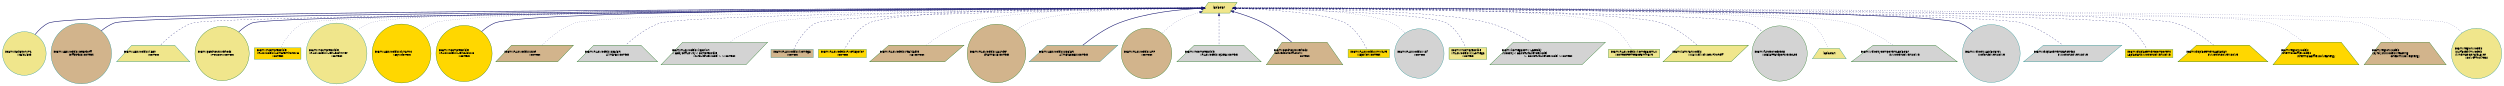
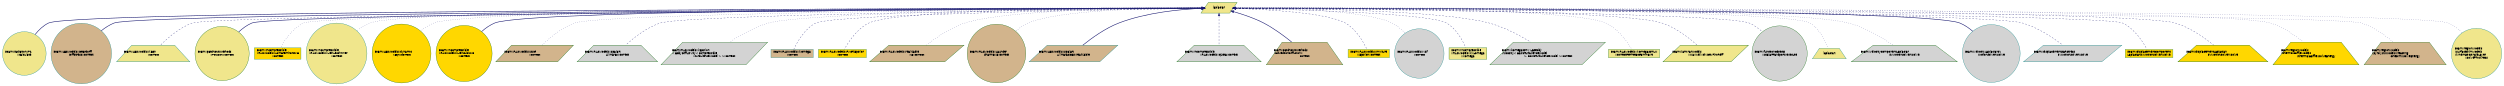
  digraph {
    rankdir=TB
    node [color=darkgreen fillcolor=khaki fontname=Helvetica fontsize=10 shape=circle style=filled]
    edge [color=midnightblue dir=back fontname=Helvetica fontsize=10 labelfontname=Helvetica labelfontsize=10 style=dotted]
    n1 [fontcolor=black height=0.2 label=laplacian shape=parallelogram width=0.4]
    n2 [color=teal height=0.2 label="Foam::radiation::P1\l::calculate" width=0.4]
    n3 [color=teal fillcolor=tan height=0.2 label="Foam::LESModels::Deardorff\lDiffStress::correct" width=0.4]
    n4 [color=teal height=0.2 label="Foam::LESModels::kEqn\l::correct" shape=trapezium width=0.4]
    n5 [height=0.2 label="Foam::patchDistMethods\l::Poisson::correct" width=0.4]
    n6 [color=teal fillcolor=gold height=0.2 label="Foam::incompressible\l::RASModels::LamBremhorstKE\l::correct" shape=box width=0.4]
    n7 [color=teal height=0.2 label="Foam::incompressible\l::RASModels::LienLeschziner\l::correct" width=0.4]
    n8 [fillcolor=gold height=0.2 label="Foam::LESModels::dynamic\lKEqn::correct" width=0.4]
    n9 [fillcolor=gold height=0.2 label="Foam::incompressible\l::RASModels::LienCubicKE\l::correct" width=0.4]
    n10 [fillcolor=tan height=0.2 label="Foam::RASModels::SSG\l::correct" shape=parallelogram width=0.4]
    n11 [fillcolor=lightgrey height=0.2 label="Foam::RASModels::Spalart\lAllmaras::correct" shape=trapezium width=0.4]
    n12 [fillcolor=lightgrey height=0.2 label="Foam::RASModels::kEpsilon\l\< EddyDiffusivity\< compressible\l::turbulenceModel \> \>::correct" shape=parallelogram width=0.4]
    n13 [color=teal fillcolor=tan height=0.2 label="Foam::RASModels::kOmega\l::correct" shape=box width=0.4]
    n14 [color=teal fillcolor=gold height=0.2 label="Foam::RASModels::RNGkEpsilon\l::correct" shape=box width=0.4]
    n15 [fillcolor=tan height=0.2 label="Foam::RASModels::realizable\lKE::correct" shape=parallelogram width=0.4]
    n16 [fillcolor=tan height=0.2 label="Foam::RASModels::Launder\lSharmaKE::correct" width=0.4]
-   n17 [color=teal fillcolor=tan height=0.2 label="Foam::LESModels::Spalart\lAllmarasDES::correct" shape=parallelogram width=0.4]
-   n18 [fillcolor=tan height=0.2 label="Foam::RASModels::LRR\l::correct" width=0.4]
+   n17 [color=teal fillcolor=tan height=0.2 label="Foam::LESModels::Spalart\lAllmarasDES::realizable" shape=parallelogram width=0.4]
    n19 [fillcolor=lightgrey height=0.2 label="Foam::incompressible\l::RASModels::qZeta::correct" shape=trapezium width=0.4]
    n20 [fillcolor=tan height=0.2 label="Foam::patchDistMethods\l::advectionDiffusion::\lcorrect" shape=trapezium width=0.4]
    n21 [color=teal fillcolor=gold height=0.2 label="Foam::RASModels::mixture\lKEpsilon::correct" shape=box width=0.4]
    n22 [color=teal fillcolor=lightgrey height=0.2 label="Foam::RASModels::v2f\l::correct" width=0.4]
-   n23 [height=0.2 label="Foam::incompressible\l::RASModels::kkLOmega\l::correct" shape=box width=0.4]
+   n23 [height=0.2 label="Foam::incompressible\l::RASModels::kkLOmega\l::kOmega" shape=box width=0.4]
    n24 [fillcolor=lightgrey height=0.2 label="Foam::kOmegaSST\< LESeddy\lViscosity\< BasicTurbulenceModel\l \>, BasicTurbulenceModel \>::correct" shape=parallelogram width=0.4]
    n25 [height=0.2 label="Foam::RASModels::kOmegaSSTLM\l::correctReThetatGammaInt" shape=box width=0.4]
    n26 [height=0.2 label="Foam::laminarModels\l::Maxwell::divDevRhoReff" shape=parallelogram width=0.4]
    n27 [fillcolor=lightgrey height=0.2 label="Foam::functionObjects\l::scalarTransport::execute" width=0.4]
    n28 [color=teal height=0.2 label=laplacian shape=trapezium width=0.4]
    n29 [fillcolor=lightgrey height=0.2 label="Foam::velocityComponentLaplacian\lFvMotionSolver::solve" shape=trapezium width=0.4]
    n30 [color=teal fillcolor=lightgrey height=0.2 label="Foam::velocityLaplacianFv\lMotionSolver::solve" width=0.4]
    n31 [color=teal fillcolor=lightgrey height=0.2 label="Foam::displacementSBRStress\lFvMotionSolver::solve" shape=parallelogram width=0.4]
    n32 [color=teal fillcolor=gold height=0.2 label="Foam::displacementComponent\lLaplacianFvMotionSolver::solve" shape=box width=0.4]
    n33 [fillcolor=gold height=0.2 label="Foam::displacementLaplacian\lFvMotionSolver::solve" shape=trapezium width=0.4]
    n34 [fillcolor=gold height=0.2 label="Foam::regionModels\l::thermalBaffleModels\l::thermalBaffle::solveEnergy" shape=trapezium width=0.4]
    n35 [fillcolor=tan height=0.2 label="Foam::regionModels\l::pyrolysisModels::reacting\lOneDim::solveEnergy" shape=trapezium width=0.4]
    n36 [color=teal height=0.2 label="Foam::regionModels\l::surfaceFilmModels\l::kinematicSingleLayer\l::solveThickness" width=0.4]
    n1 -> n2 [style=bold]
    n1 -> n3 [style=bold]
    n1 -> n4 [style=dashed]
    n1 -> n5 [style=bold]
    n1 -> n6
    n1 -> n7
    n1 -> n8
    n1 -> n9 [style=bold]
    n1 -> n10
    n1 -> n11 [style=dashed]
    n1 -> n12
    n1 -> n13 [style=dashed]
    n1 -> n14 [style=dashed]
    n1 -> n15
    n1 -> n16
    n1 -> n17 [style=bold]
-   n1 -> n18
    n1 -> n19 [style=dashed]
    n1 -> n20 [style=bold]
    n1 -> n21 [style=dashed]
    n1 -> n22
    n1 -> n23 [style=dashed]
    n1 -> n24 [style=dashed]
    n1 -> n25
    n1 -> n26 [style=dashed]
    n1 -> n27 [style=dashed]
    n1 -> n28
    n1 -> n29
    n1 -> n30 [style=bold]
    n1 -> n31 [style=dashed]
    n1 -> n32 [style=dashed]
    n1 -> n33 [style=dashed]
    n1 -> n34
    n1 -> n35
    n1 -> n36
  }
